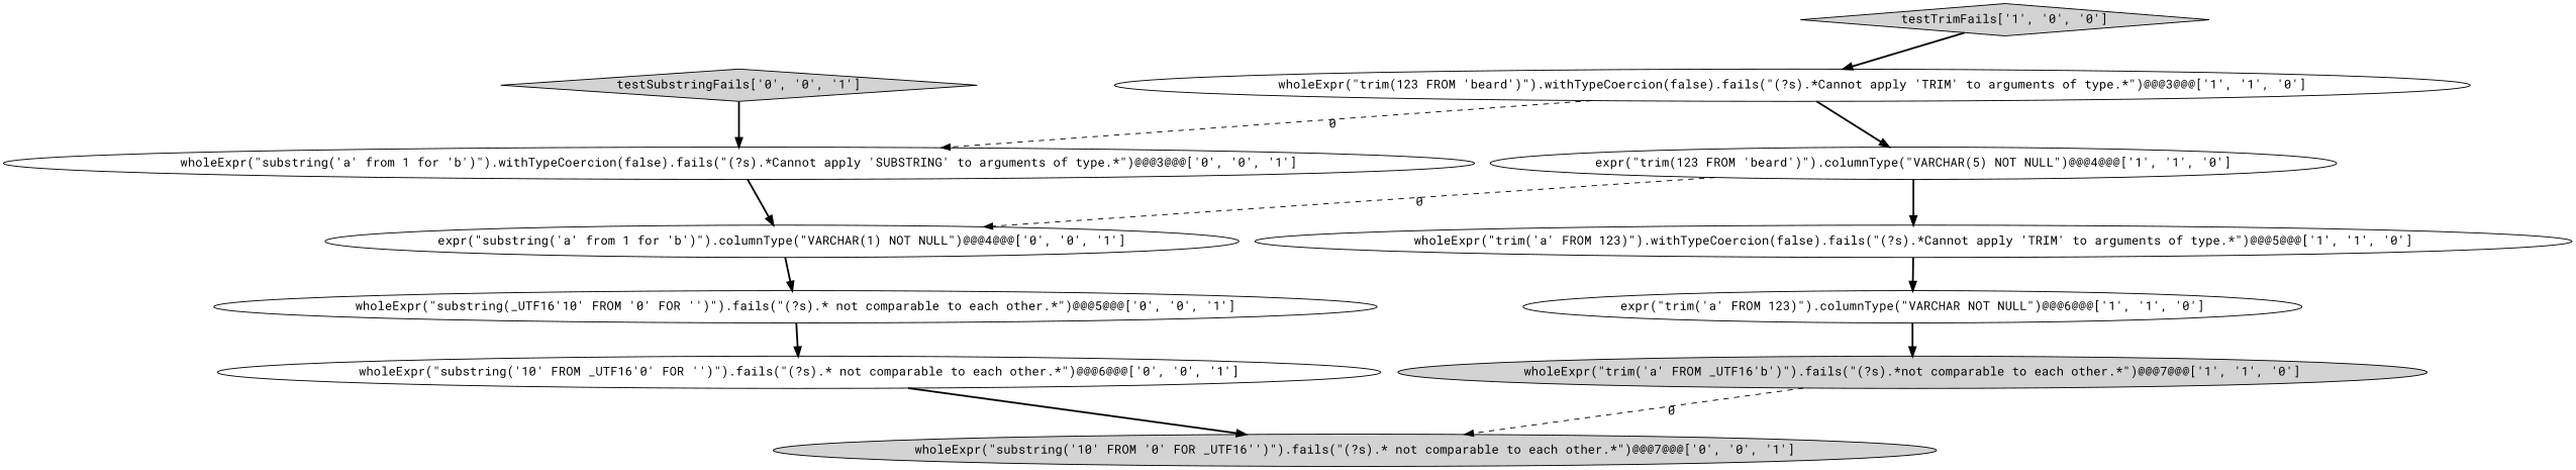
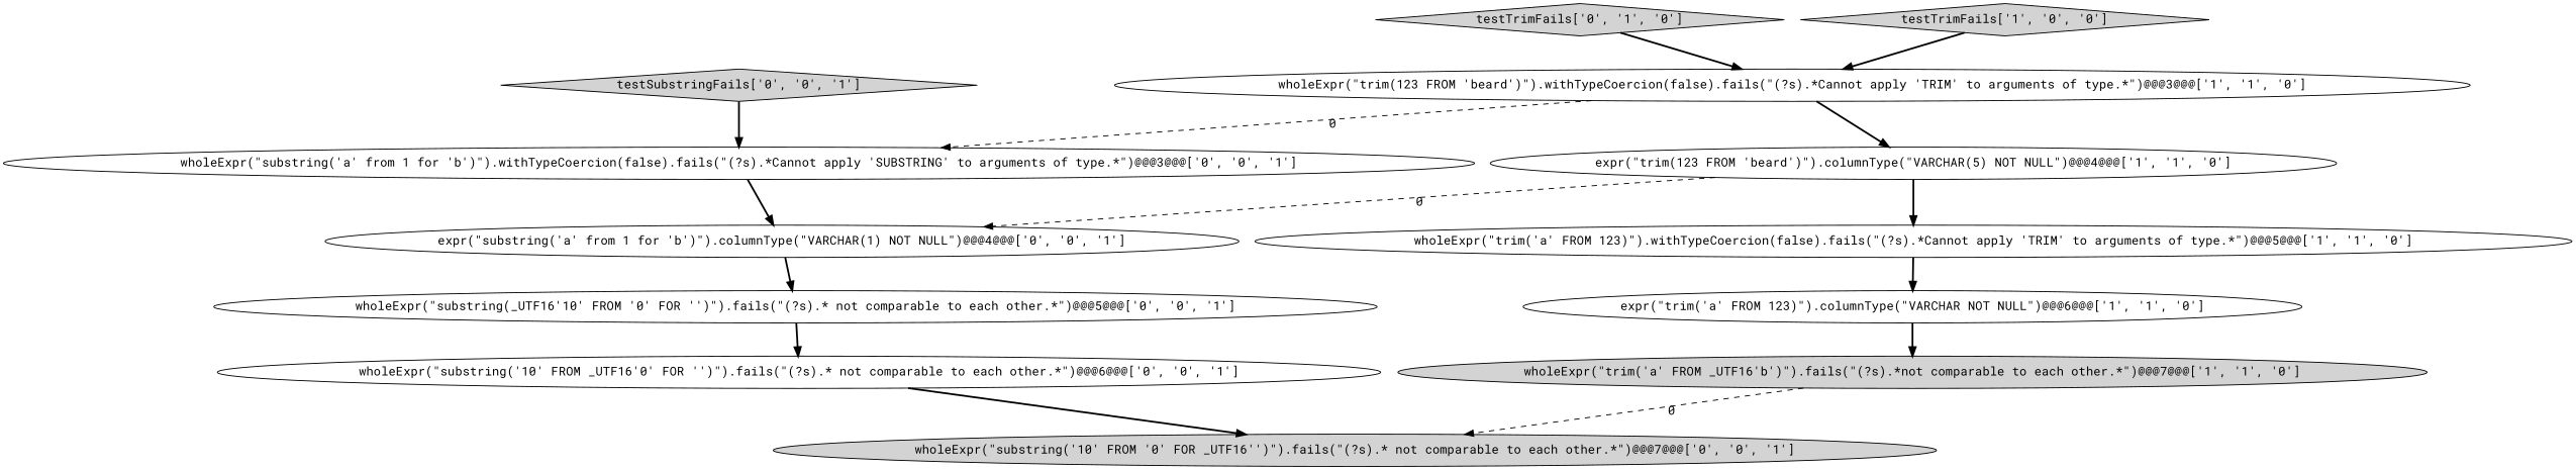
  digraph {
    fontname="Roboto Mono"
    node [fillcolor=white shape=ellipse style=filled fontname="Roboto Mono"]
    edge [style=bold fontname="Roboto Mono"]
    n1 [label="wholeExpr(\"trim(123 FROM 'beard')\").withTypeCoercion(false).fails(\"(?s).*Cannot apply 'TRIM' to arguments of type.*\")@@@3@@@['1', '1', '0']"]
    n2 [label="wholeExpr(\"substring('a' from 1 for 'b')\").withTypeCoercion(false).fails(\"(?s).*Cannot apply 'SUBSTRING' to arguments of type.*\")@@@3@@@['0', '0', '1']"]
    n3 [label="expr(\"trim(123 FROM 'beard')\").columnType(\"VARCHAR(5) NOT NULL\")@@@4@@@['1', '1', '0']"]
    n4 [label="wholeExpr(\"substring(_UTF16'10' FROM '0' FOR '\')\").fails(\"(?s).* not comparable to each other.*\")@@@5@@@['0', '0', '1']"]
    n5 [label="wholeExpr(\"substring('10' FROM _UTF16'0' FOR '\')\").fails(\"(?s).* not comparable to each other.*\")@@@6@@@['0', '0', '1']"]
    n6 [label="expr(\"substring('a' from 1 for 'b')\").columnType(\"VARCHAR(1) NOT NULL\")@@@4@@@['0', '0', '1']"]
    n7 [fillcolor=lightgray label="testSubstringFails['0', '0', '1']" shape=diamond]
    n8 [fillcolor=lightgray label="wholeExpr(\"substring('10' FROM '0' FOR _UTF16'\')\").fails(\"(?s).* not comparable to each other.*\")@@@7@@@['0', '0', '1']"]
    n9 [label="wholeExpr(\"trim('a' FROM 123)\").withTypeCoercion(false).fails(\"(?s).*Cannot apply 'TRIM' to arguments of type.*\")@@@5@@@['1', '1', '0']"]
    n10 [label="expr(\"trim('a' FROM 123)\").columnType(\"VARCHAR NOT NULL\")@@@6@@@['1', '1', '0']"]
    n11 [fillcolor=lightgray label="wholeExpr(\"trim('a' FROM _UTF16'b')\").fails(\"(?s).*not comparable to each other.*\")@@@7@@@['1', '1', '0']"]
+   n12 [fillcolor=lightgray label="testTrimFails['0', '1', '0']" shape=diamond]
    n13 [fillcolor=lightgray label="testTrimFails['1', '0', '0']" shape=diamond]
    n1 -> n2 [label=0 style=dashed]
    n1 -> n3
    n2 -> n6
    n3 -> n6 [label=0 style=dashed]
    n3 -> n9
    n4 -> n5
    n5 -> n8
    n6 -> n4
    n7 -> n2
    n9 -> n10
    n10 -> n11
    n11 -> n8 [label=0 style=dashed]
+   n12 -> n1
    n13 -> n1
  }
